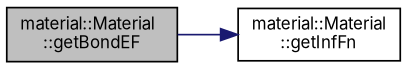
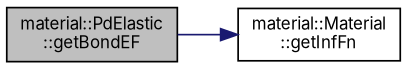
  digraph {
    rankdir=LR
    fontname=Inter
    node [color=black fontname=Inter fontsize=10 shape=record style=filled]
-   n1 [fillcolor=grey75 fontcolor=black height=0.2 label="material::Material\l::getBondEF" width=0.4]
+   n1 [fillcolor=grey75 fontcolor=black height=0.2 label="material::PdElastic\l::getBondEF" width=0.4]
    n2 [fillcolor=white height=0.2 label="material::Material\l::getInfFn" width=0.4]
    n1 -> n2 [color=midnightblue fontname=Inter fontsize=10 labelfontname=Helvetica labelfontsize=10 style=solid]
  }
